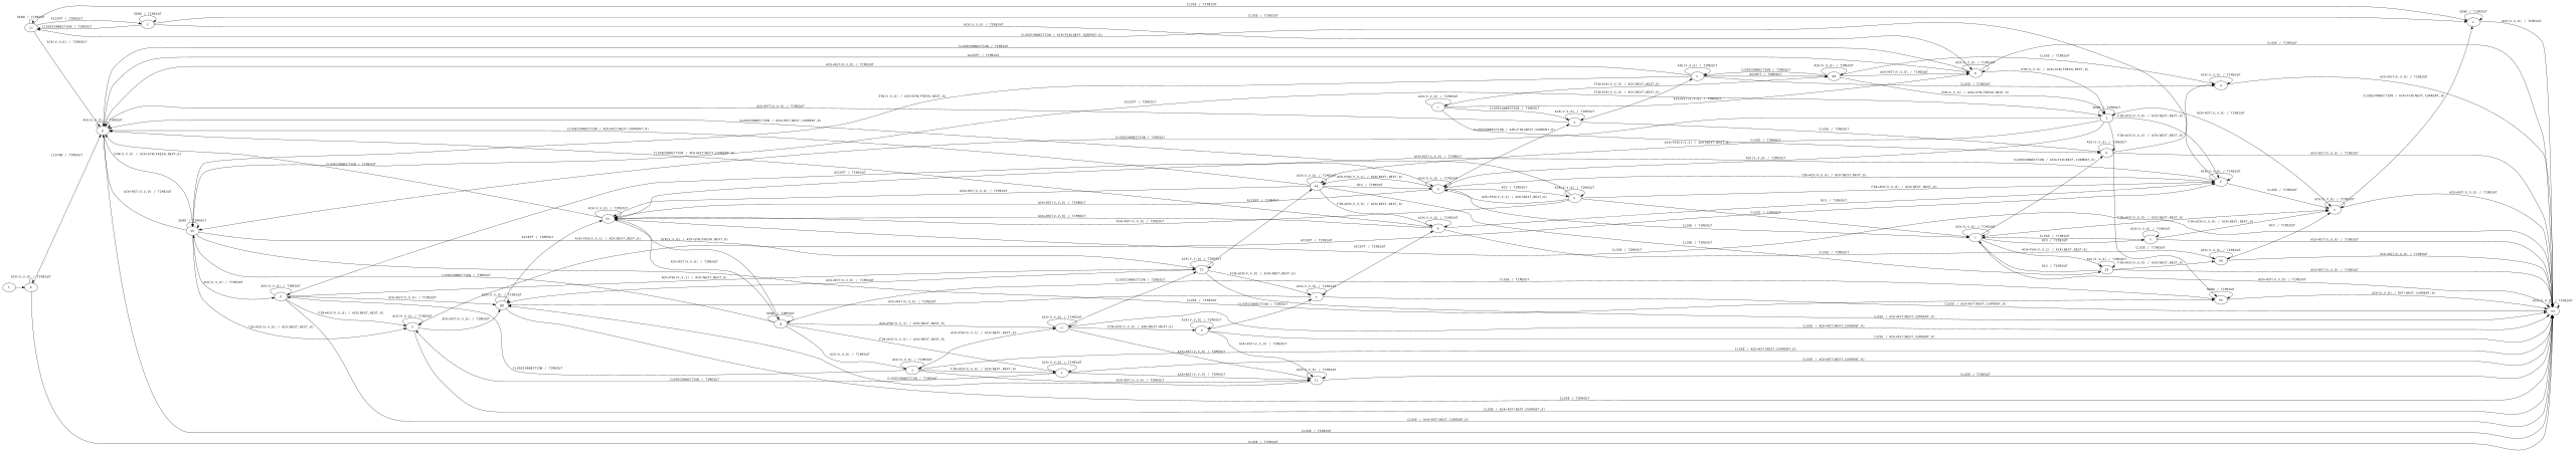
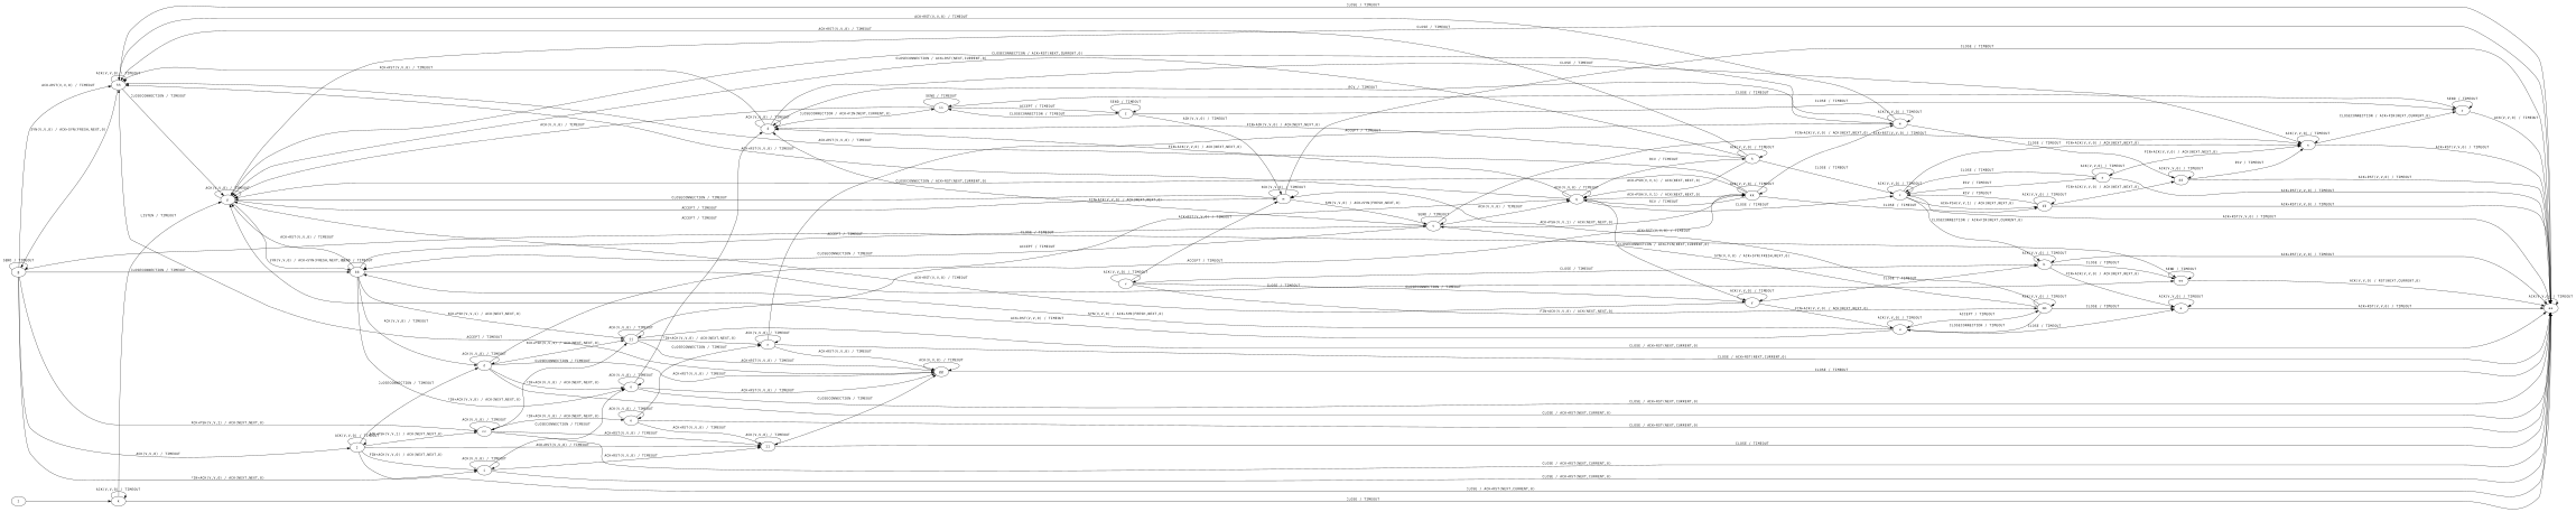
  digraph {
    "Incoming time"=17.35293984413147
    "Outgoing time"=22.212791681289673
    Output="{'States': 39, 'Transitions': 495, 'Filename': '../results/tcp/TCP_Windows8_Server-TCP_Windows8_Server-msat-4.dot'}"
    Reference="{'States': 39, 'Transitions': 495, 'Filename': '../subjects/tcp/TCP_Windows8_Server.dot'}"
    Solver=msat
    Updated="{'States': 39, 'Transitions': 495, 'Filename': '../subjects/tcp/TCP_Windows8_Server.dot'}"
    "f-measure"=1.0
    fontname="IBM Plex Mono"
    precision=1.0
    rankdir=LR
    recall=1.0
    node [fontname="IBM Plex Mono"]
    edge [fontname="IBM Plex Mono"]
    a
    aa
    b
    c
    n
    s
    ff
    r
    dd
    d
    o
    q
    gg
    jj
    f
    hh
    h
    y
    kk
    x
    ii
    g
    p
    u
    w
    e
    ll
    z
    i
    j
    bb
    cc
    ee
    m
    t
    k
    l
    mm
    v
    a -> a [label="ACK(V,V,0) / TIMEOUT"]
    a -> aa [label="ACK+RST(V,V,0) / TIMEOUT"]
    aa -> aa [label="ACK(V,V,0) / TIMEOUT"]
    b -> a [label="FIN+ACK(V,V,0) / ACK(NEXT,NEXT,0)"]
    b -> aa [label="ACK+RST(V,V,0) / TIMEOUT"]
    b -> b [label="ACK(V,V,0) / TIMEOUT"]
    c -> aa [label="ACK+RST(V,V,0) / TIMEOUT"]
    c -> b [label="CLOSECONNECTION / ACK+FIN(NEXT,CURRENT,0)"]
    c -> c [label="ACK(V,V,0) / TIMEOUT"]
    c -> n [label="FIN+ACK(V,V,0) / ACK(NEXT,NEXT,0)"]
    c -> s [label="RCV / TIMEOUT"]
    c -> ff [label="ACK+PSH(V,V,1) / ACK(NEXT,NEXT,0)"]
    n -> aa [label="ACK+RST(V,V,0) / TIMEOUT"]
    n -> n [label="ACK(V,V,0) / TIMEOUT"]
    n -> r [label="CLOSECONNECTION / ACK+FIN(NEXT,CURRENT,0)"]
    s -> aa [label="ACK+RST(V,V,0) / TIMEOUT"]
    s -> c [label="CLOSE / TIMEOUT"]
    s -> n [label="FIN+ACK(V,V,0) / ACK(NEXT,NEXT,0)"]
    s -> s [label="ACK(V,V,0) / TIMEOUT"]
    ff -> aa [label="ACK+RST(V,V,0) / TIMEOUT"]
    ff -> c [label="RCV / TIMEOUT"]
    ff -> ff [label="ACK(V,V,0) / TIMEOUT"]
    ff -> dd [label="FIN+ACK(V,V,0) / ACK(NEXT,NEXT,0)"]
    r -> aa [label="ACK(V,V,0) / TIMEOUT"]
    r -> r [label="SEND / TIMEOUT"]
    dd -> aa [label="ACK+RST(V,V,0) / TIMEOUT"]
    dd -> n [label="RCV / TIMEOUT"]
    dd -> dd [label="ACK(V,V,0) / TIMEOUT"]
    d -> aa [label="CLOSE / ACK+RST(NEXT,CURRENT,0)"]
    d -> d [label="ACK(V,V,0) / TIMEOUT"]
    d -> o [label="FIN+ACK(V,V,0) / ACK(NEXT,NEXT,0)"]
    d -> q [label="ACCEPT / TIMEOUT"]
    d -> gg [label="ACK+RST(V,V,0) / TIMEOUT"]
    d -> jj [label="ACK+PSH(V,V,1) / ACK(NEXT,NEXT,0)"]
    o -> aa [label="CLOSE / ACK+RST(NEXT,CURRENT,0)"]
    o -> o [label="ACK(V,V,0) / TIMEOUT"]
    o -> gg [label="ACK+RST(V,V,0) / TIMEOUT"]
    o -> f [label="ACCEPT / TIMEOUT"]
    q -> c [label="CLOSE / TIMEOUT"]
    q -> q [label="ACK(V,V,0) / TIMEOUT"]
    q -> f [label="FIN+ACK(V,V,0) / ACK(NEXT,NEXT,0)"]
    q -> hh [label="ACK+RST(V,V,0) / TIMEOUT"]
    q -> h [label="RCV / TIMEOUT"]
    q -> y [label="CLOSECONNECTION / ACK+FIN(NEXT,CURRENT,0)"]
    q -> kk [label="ACK+PSH(V,V,1) / ACK(NEXT,NEXT,0)"]
    gg -> aa [label="CLOSE / TIMEOUT"]
    gg -> gg [label="ACK(V,V,0) / TIMEOUT"]
    gg -> hh [label="ACCEPT / TIMEOUT"]
    jj -> aa [label="CLOSE / ACK+RST(NEXT,CURRENT,0)"]
    jj -> gg [label="ACK+RST(V,V,0) / TIMEOUT"]
    jj -> jj [label="ACK(V,V,0) / TIMEOUT"]
    jj -> kk [label="ACCEPT / TIMEOUT"]
    jj -> x [label="FIN+ACK(V,V,0) / ACK(NEXT,NEXT,0)"]
    f -> n [label="CLOSE / TIMEOUT"]
    f -> f [label="ACK(V,V,0) / TIMEOUT"]
    f -> hh [label="ACK+RST(V,V,0) / TIMEOUT"]
    f -> ii [label="CLOSECONNECTION / ACK+FIN(NEXT,CURRENT,0)"]
    hh -> aa [label="CLOSE / TIMEOUT"]
    hh -> hh [label="ACK(V,V,0) / TIMEOUT"]
    hh -> g [label="SYN(V,V,0) / ACK+SYN(FRESH,NEXT,0)"]
    hh -> p [label="CLOSECONNECTION / TIMEOUT"]
    h -> c [label="CLOSE / TIMEOUT"]
    h -> q [label="ACK+PSH(V,V,1) / ACK(NEXT,NEXT,0)"]
    h -> f [label="FIN+ACK(V,V,0) / ACK(NEXT,NEXT,0)"]
    h -> hh [label="ACK+RST(V,V,0) / TIMEOUT"]
    h -> h [label="ACK(V,V,0) / TIMEOUT"]
    h -> p [label="CLOSECONNECTION / ACK+RST(NEXT,CURRENT,0)"]
    y -> b [label="CLOSE / TIMEOUT"]
    y -> y [label="ACK(V,V,0) / TIMEOUT"]
    y -> p [label="ACK+RST(V,V,0) / TIMEOUT"]
    y -> u [label="FIN+ACK(V,V,0) / ACK(NEXT,NEXT,0)"]
    kk -> ff [label="CLOSE / TIMEOUT"]
    kk -> q [label="RCV / TIMEOUT"]
    kk -> hh [label="ACK+RST(V,V,0) / TIMEOUT"]
    kk -> kk [label="ACK(V,V,0) / TIMEOUT"]
    kk -> p [label="CLOSECONNECTION / ACK+RST(NEXT,CURRENT,0)"]
    kk -> w [label="FIN+ACK(V,V,0) / ACK(NEXT,NEXT,0)"]
    x -> aa [label="CLOSE / ACK+RST(NEXT,CURRENT,0)"]
    x -> gg [label="ACK+RST(V,V,0) / TIMEOUT"]
    x -> x [label="ACK(V,V,0) / TIMEOUT"]
    x -> w [label="ACCEPT / TIMEOUT"]
    ii -> r [label="CLOSE / TIMEOUT"]
    ii -> ii [label="SEND / TIMEOUT"]
    ii -> p [label="ACK(V,V,0) / TIMEOUT"]
    ii -> z [label="ACCEPT / TIMEOUT"]
    g -> hh [label="ACK+RST(V,V,0) / TIMEOUT"]
    g -> g [label="SEND / TIMEOUT"]
    g -> i [label="FIN+ACK(V,V,0) / ACK(NEXT,NEXT,0)"]
    g -> j [label="ACK(V,V,0) / TIMEOUT"]
    g -> bb [label="CLOSECONNECTION / TIMEOUT"]
    g -> cc [label="ACK+PSH(V,V,1) / ACK(NEXT,NEXT,0)"]
    g -> ee [label="CLOSE / TIMEOUT"]
    p -> aa [label="CLOSE / TIMEOUT"]
    p -> p [label="ACK(V,V,0) / TIMEOUT"]
    p -> bb [label="SYN(V,V,0) / ACK+SYN(FRESH,NEXT,0)"]
    p -> m [label="ACCEPT / TIMEOUT"]
    u -> a [label="CLOSE / TIMEOUT"]
    u -> p [label="ACK+RST(V,V,0) / TIMEOUT"]
    u -> u [label="ACK(V,V,0) / TIMEOUT"]
    u -> bb [label="SYN(V,V,0) / ACK+SYN(FRESH,NEXT,0)"]
    u -> mm [label="ACCEPT / TIMEOUT"]
    w -> dd [label="CLOSE / TIMEOUT"]
    w -> f [label="RCV / TIMEOUT"]
    w -> hh [label="ACK+RST(V,V,0) / TIMEOUT"]
    w -> p [label="CLOSECONNECTION / ACK+RST(NEXT,CURRENT,0)"]
    w -> w [label="ACK(V,V,0) / TIMEOUT"]
    e -> aa [label="CLOSE / ACK+RST(NEXT,CURRENT,0)"]
    e -> x [label="CLOSECONNECTION / TIMEOUT"]
    e -> e [label="ACK(V,V,0) / TIMEOUT"]
    e -> ll [label="ACK+RST(V,V,0) / TIMEOUT"]
    ll -> aa [label="CLOSE / TIMEOUT"]
    ll -> gg [label="CLOSECONNECTION / TIMEOUT"]
    ll -> ll [label="ACK(V,V,0) / TIMEOUT"]
    z -> r [label="CLOSE / TIMEOUT"]
    z -> ii [label="CLOSECONNECTION / TIMEOUT"]
    z -> z [label="SEND / TIMEOUT"]
    z -> m [label="ACK(V,V,0) / TIMEOUT"]
    i -> aa [label="CLOSE / ACK+RST(NEXT,CURRENT,0)"]
    i -> o [label="CLOSECONNECTION / TIMEOUT"]
    i -> ll [label="ACK+RST(V,V,0) / TIMEOUT"]
    i -> i [label="ACK(V,V,0) / TIMEOUT"]
    j -> aa [label="CLOSE / ACK+RST(NEXT,CURRENT,0)"]
    j -> d [label="CLOSECONNECTION / TIMEOUT"]
    j -> ll [label="ACK+RST(V,V,0) / TIMEOUT"]
    j -> i [label="FIN+ACK(V,V,0) / ACK(NEXT,NEXT,0)"]
    j -> j [label="ACK(V,V,0) / TIMEOUT"]
    j -> cc [label="ACK+PSH(V,V,1) / ACK(NEXT,NEXT,0)"]
    bb -> d [label="ACK(V,V,0) / TIMEOUT"]
    bb -> o [label="FIN+ACK(V,V,0) / ACK(NEXT,NEXT,0)"]
    bb -> jj [label="ACK+PSH(V,V,1) / ACK(NEXT,NEXT,0)"]
    bb -> p [label="ACK+RST(V,V,0) / TIMEOUT"]
    bb -> bb [label="SEND / TIMEOUT"]
    bb -> ee [label="CLOSE / TIMEOUT"]
    bb -> t [label="ACCEPT / TIMEOUT"]
    cc -> aa [label="CLOSE / ACK+RST(NEXT,CURRENT,0)"]
    cc -> jj [label="CLOSECONNECTION / TIMEOUT"]
    cc -> e [label="FIN+ACK(V,V,0) / ACK(NEXT,NEXT,0)"]
    cc -> ll [label="ACK+RST(V,V,0) / TIMEOUT"]
    cc -> cc [label="ACK(V,V,0) / TIMEOUT"]
    ee -> aa [label="ACK(V,V,0) / RST(NEXT,CURRENT,0)"]
    ee -> ee [label="SEND / TIMEOUT"]
    m -> aa [label="CLOSE / TIMEOUT"]
    m -> p [label="CLOSECONNECTION / TIMEOUT"]
    m -> m [label="ACK(V,V,0) / TIMEOUT"]
    m -> t [label="SYN(V,V,0) / ACK+SYN(FRESH,NEXT,0)"]
    t -> n [label="ACK+RST(V,V,0) / TIMEOUT"]
    t -> q [label="ACK(V,V,0) / TIMEOUT"]
    t -> f [label="FIN+ACK(V,V,0) / ACK(NEXT,NEXT,0)"]
    t -> kk [label="ACK+PSH(V,V,1) / ACK(NEXT,NEXT,0)"]
    t -> bb [label="CLOSECONNECTION / TIMEOUT"]
-   t -> ee [label="CLOSE / TIMEOUT"]
+   b -> ee [label="CLOSE / TIMEOUT"]
    t -> t [label="SEND / TIMEOUT"]
    k -> aa [label="CLOSE / TIMEOUT"]
    k -> p [label="LISTEN / TIMEOUT"]
    k -> k [label="ACK(V,V,0) / TIMEOUT"]
    l -> k
    mm -> a [label="CLOSE / TIMEOUT"]
    mm -> u [label="CLOSECONNECTION / TIMEOUT"]
    mm -> m [label="ACK+RST(V,V,0) / TIMEOUT"]
    mm -> t [label="SYN(V,V,0) / ACK+SYN(FRESH,NEXT,0)"]
    mm -> mm [label="ACK(V,V,0) / TIMEOUT"]
    v -> b [label="CLOSE / TIMEOUT"]
    v -> y [label="CLOSECONNECTION / TIMEOUT"]
    v -> m [label="ACK+RST(V,V,0) / TIMEOUT"]
    v -> mm [label="FIN+ACK(V,V,0) / ACK(NEXT,NEXT,0)"]
    v -> v [label="ACK(V,V,0) / TIMEOUT"]
  }
